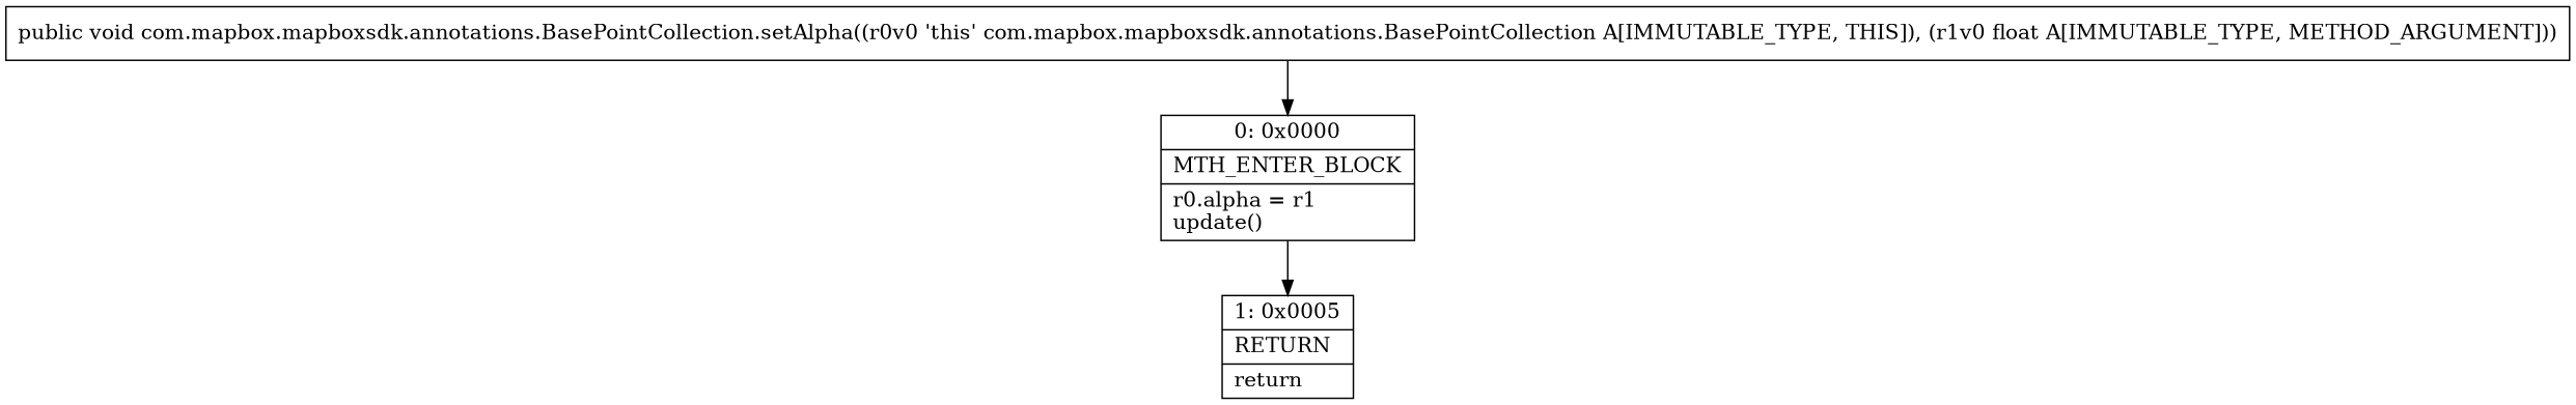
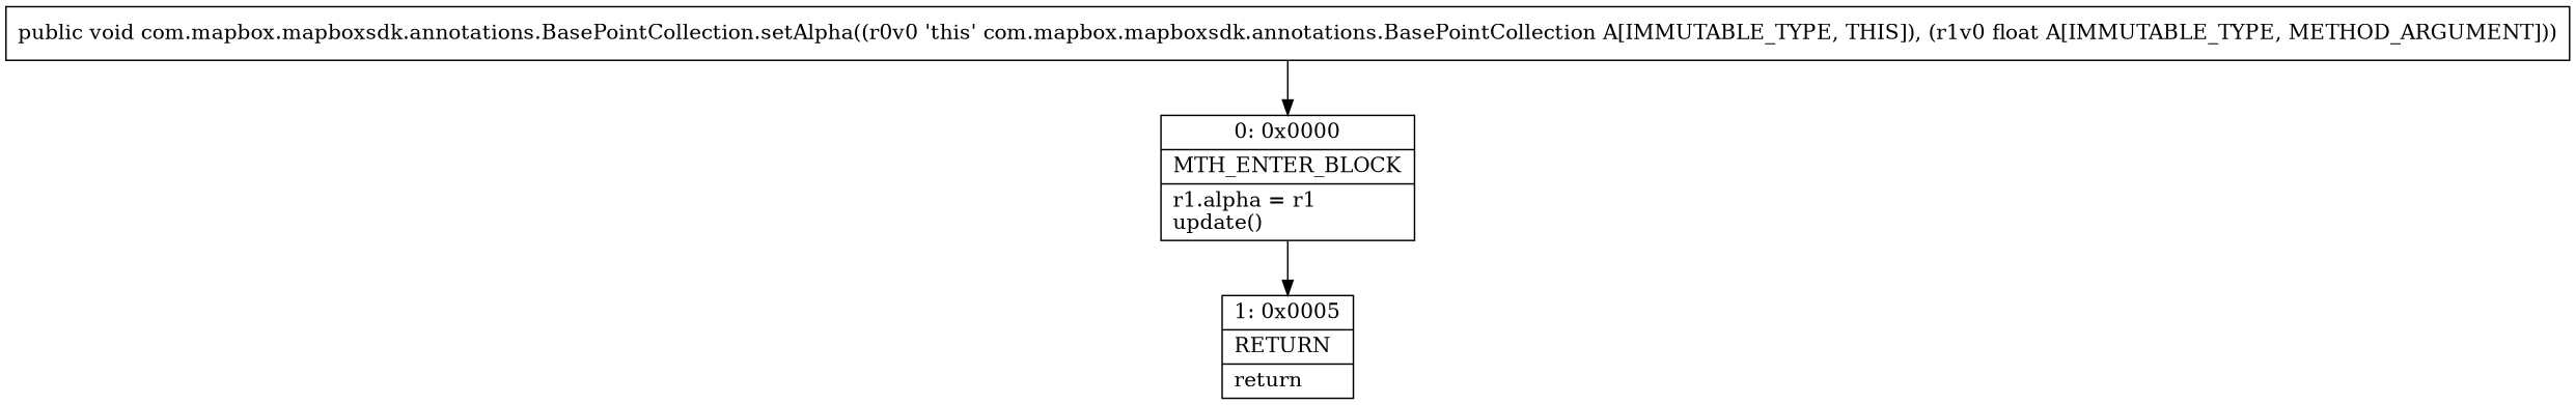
  digraph {
    node [shape=record]
-   n1 [label="{0\:\ 0x0000|MTH_ENTER_BLOCK\l|r0.alpha = r1\lupdate()\l}"]
+   n1 [label="{0\:\ 0x0000|MTH_ENTER_BLOCK\l|r1.alpha = r1\lupdate()\l}"]
    n2 [label="{1\:\ 0x0005|RETURN\l|return\l}"]
    n3 [label="{public void com.mapbox.mapboxsdk.annotations.BasePointCollection.setAlpha((r0v0 'this' com.mapbox.mapboxsdk.annotations.BasePointCollection A[IMMUTABLE_TYPE, THIS]), (r1v0 float A[IMMUTABLE_TYPE, METHOD_ARGUMENT])) }"]
    n1 -> n2
    n3 -> n1
  }
